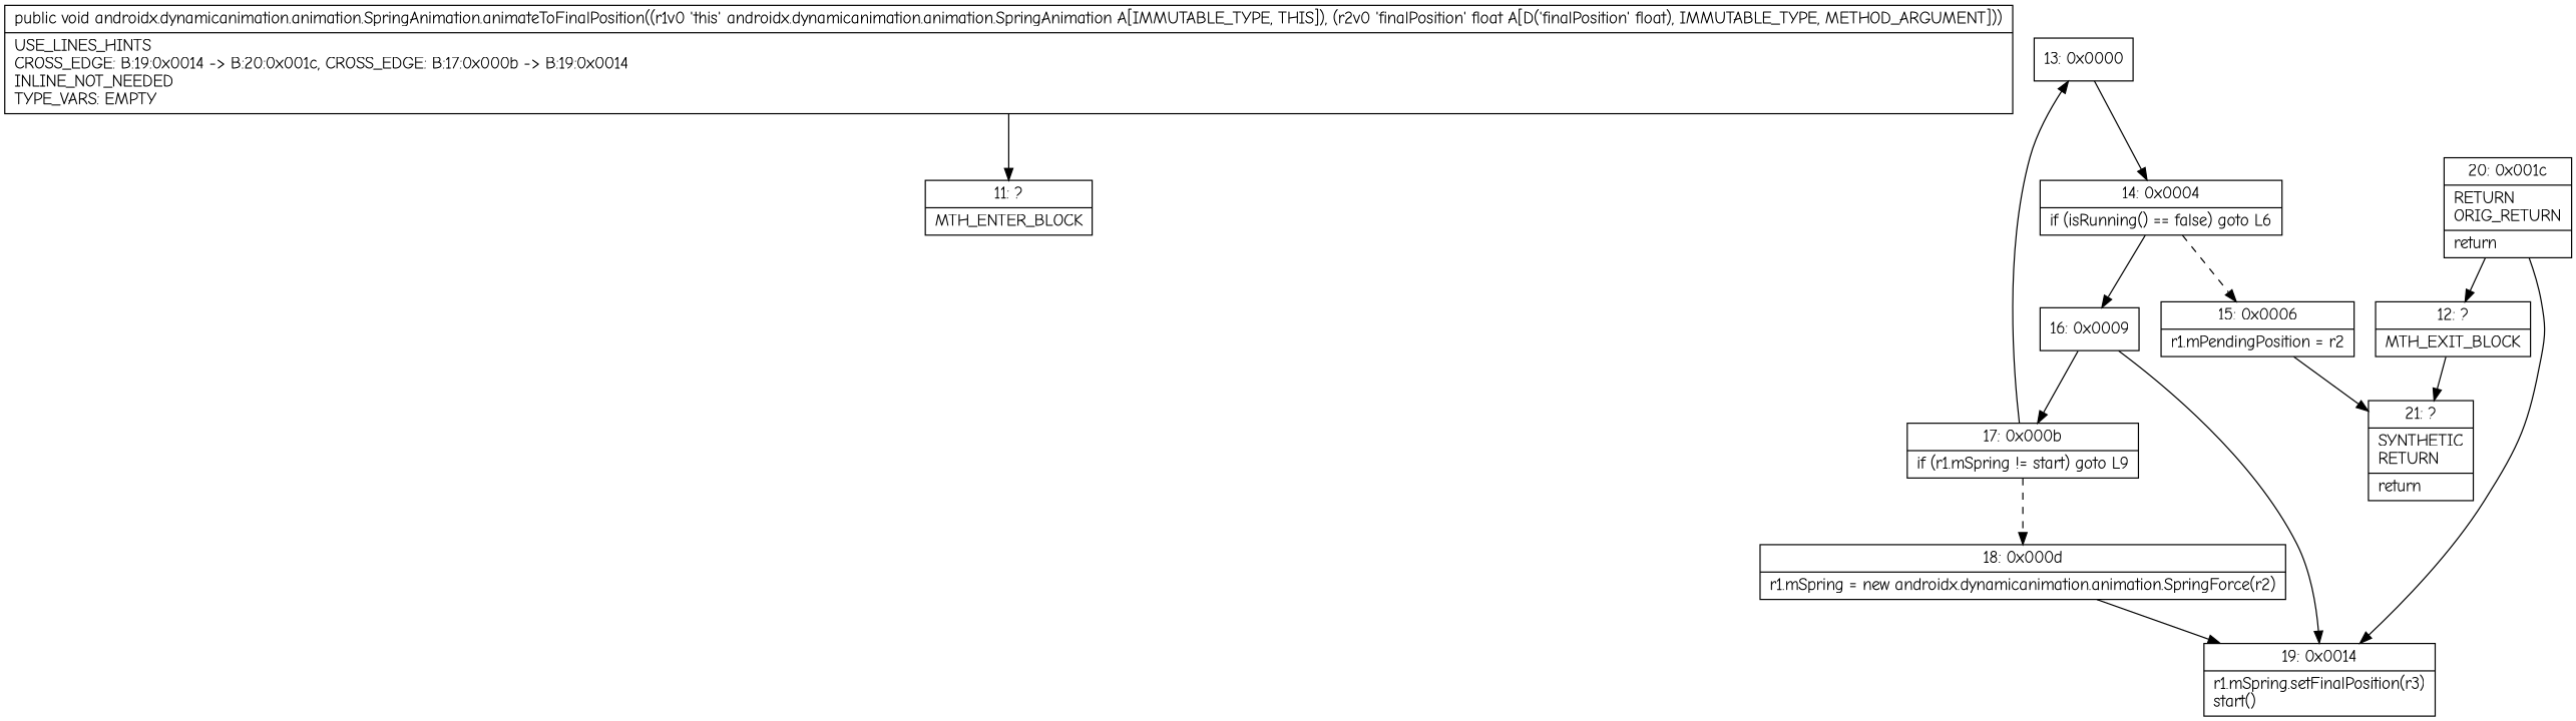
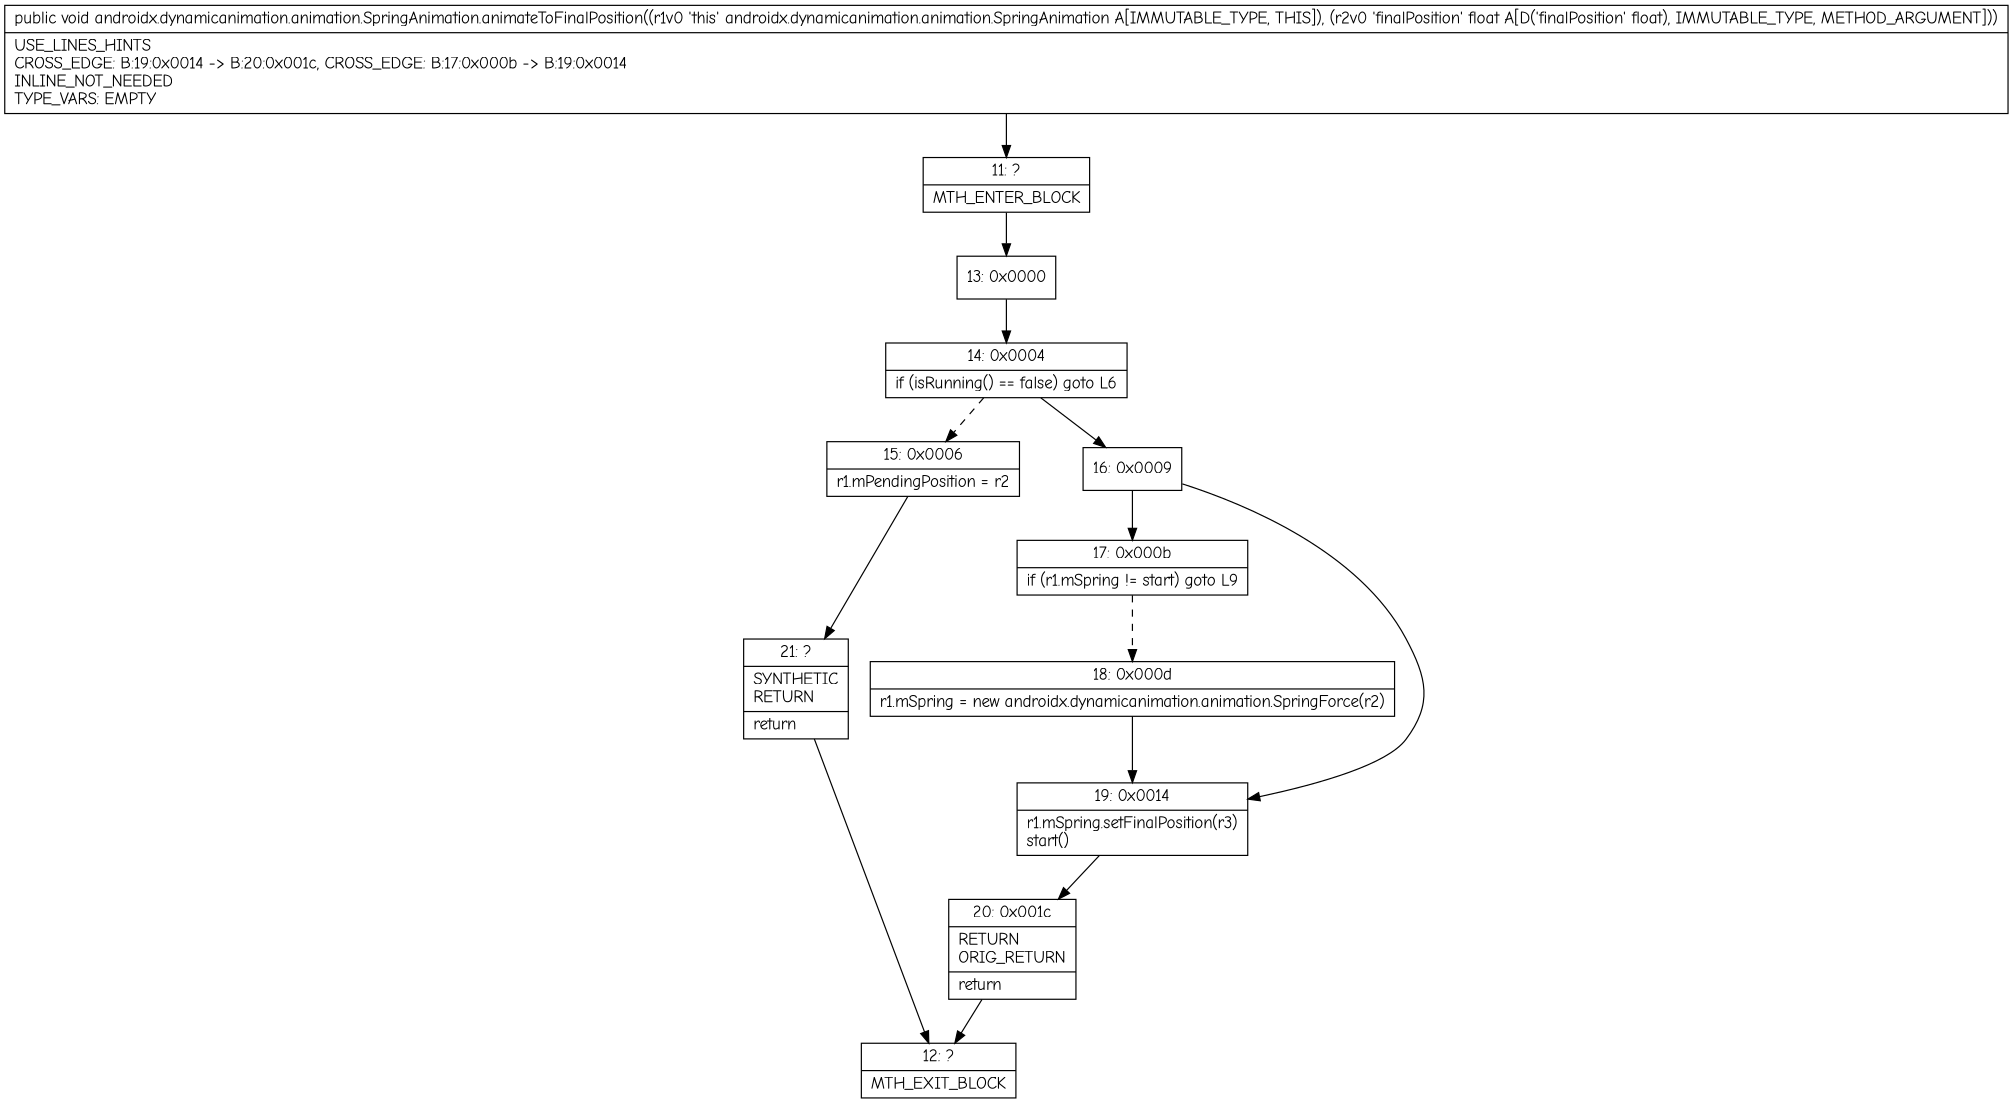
  digraph {
    fontname="Comic Neue"
    node [fontname="Comic Neue" shape=record]
    edge [fontname="Comic Neue"]
    n1 [label="{11\:\ ?|MTH_ENTER_BLOCK\l}"]
    n2 [label="{13\:\ 0x0000}"]
    n3 [label="{14\:\ 0x0004|if (isRunning() == false) goto L6\l}"]
    n4 [label="{15\:\ 0x0006|r1.mPendingPosition = r2\l}"]
    n5 [label="{16\:\ 0x0009}"]
    n6 [label="{21\:\ ?|SYNTHETIC\lRETURN\l|return\l}"]
    n7 [label="{17\:\ 0x000b|if (r1.mSpring != start) goto L9\l}"]
    n8 [label="{19\:\ 0x0014|r1.mSpring.setFinalPosition(r3)\lstart()\l}"]
    n9 [label="{12\:\ ?|MTH_EXIT_BLOCK\l}"]
    n10 [label="{18\:\ 0x000d|r1.mSpring = new androidx.dynamicanimation.animation.SpringForce(r2)\l}"]
    n11 [label="{20\:\ 0x001c|RETURN\lORIG_RETURN\l|return\l}"]
    n12 [label="{public void androidx.dynamicanimation.animation.SpringAnimation.animateToFinalPosition((r1v0 'this' androidx.dynamicanimation.animation.SpringAnimation A[IMMUTABLE_TYPE, THIS]), (r2v0 'finalPosition' float A[D('finalPosition' float), IMMUTABLE_TYPE, METHOD_ARGUMENT]))  | USE_LINES_HINTS\lCROSS_EDGE: B:19:0x0014 \-\> B:20:0x001c, CROSS_EDGE: B:17:0x000b \-\> B:19:0x0014\lINLINE_NOT_NEEDED\lTYPE_VARS: EMPTY\l}"]
-   n7 -> n2
+   n1 -> n2
    n2 -> n3
    n3 -> n4 [style=dashed]
    n3 -> n5
    n4 -> n6
    n5 -> n7
    n5 -> n8
-   n9 -> n6
+   n6 -> n9
    n7 -> n10 [style=dashed]
-   n11 -> n8
+   n8 -> n11
    n10 -> n8
    n11 -> n9
    n12 -> n1
  }
